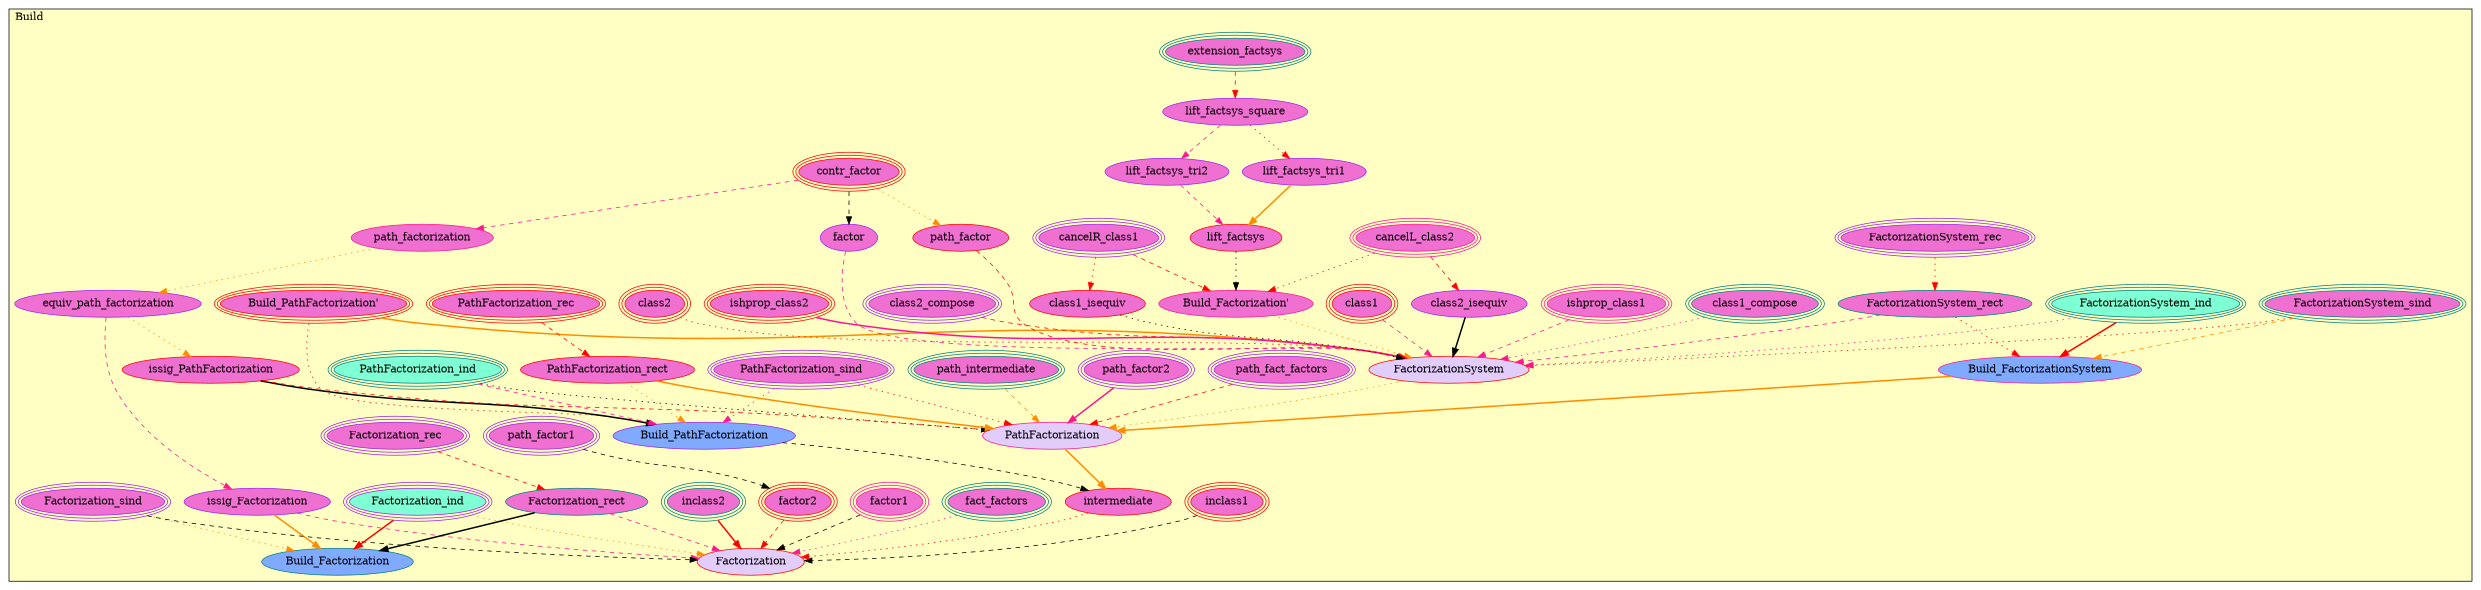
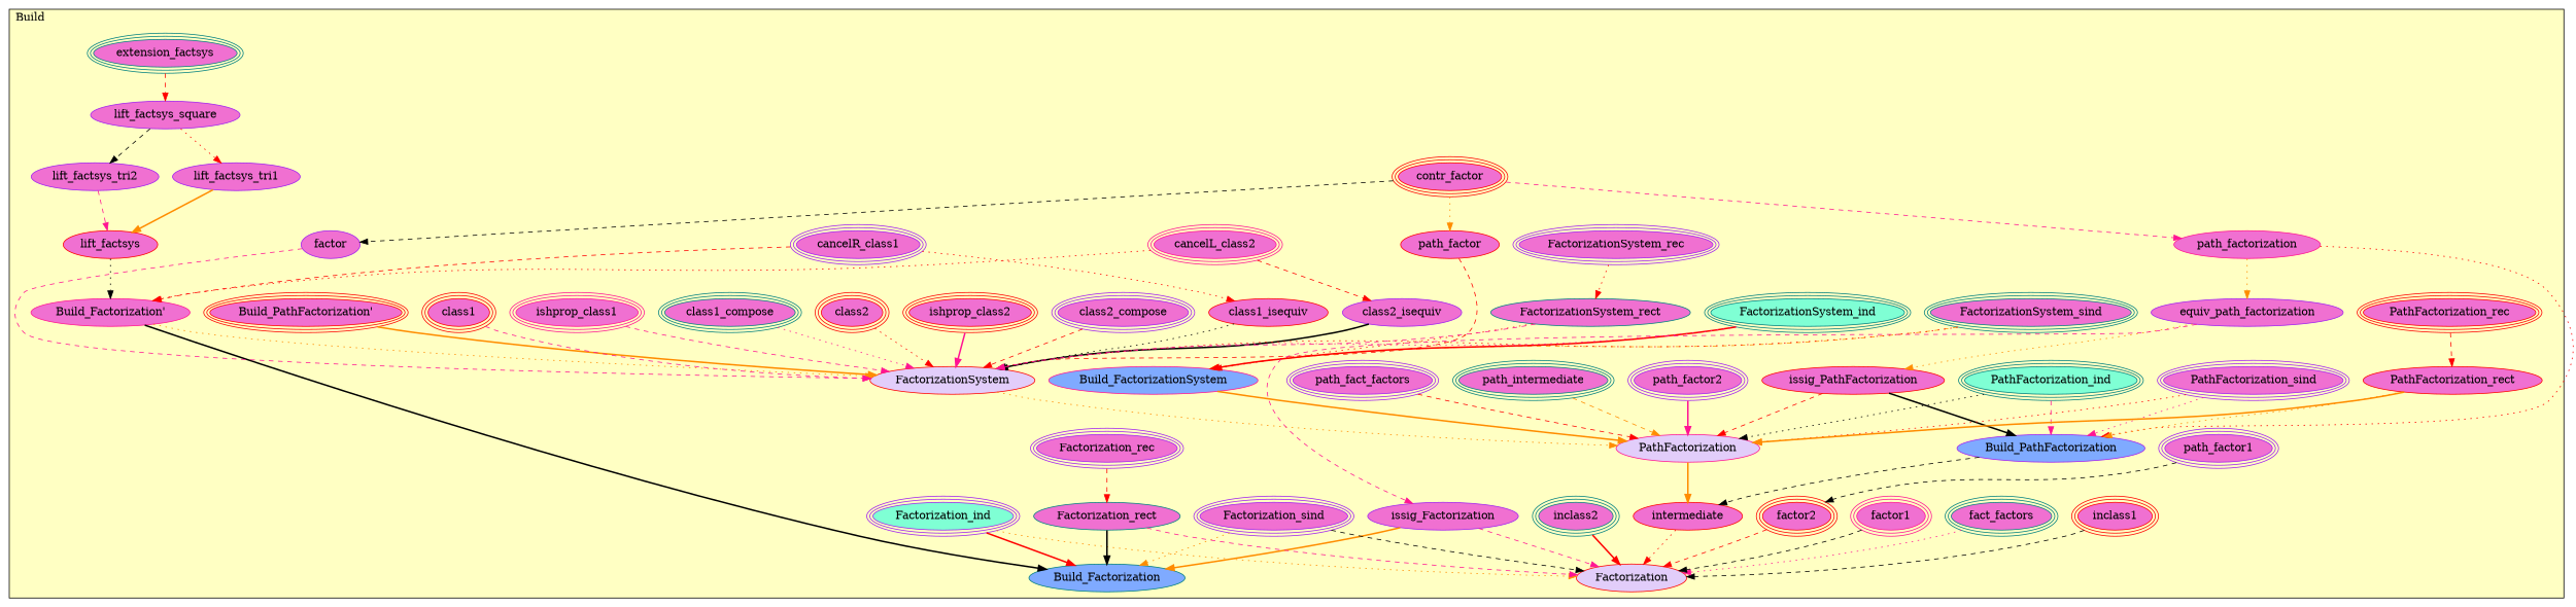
  digraph {
    node [color=purple fillcolor="#F070D1" peripheries=3 style=filled]
    edge [color=red style=dashed]
    n1 [color=teal label=extension_factsys]
    n2 [label=lift_factsys_square peripheries=""]
    n3 [label=lift_factsys_tri2 peripheries=""]
    n4 [label=lift_factsys_tri1 peripheries=""]
    n5 [color=red label=lift_factsys peripheries=""]
    n6 [color=deeppink label=cancelL_class2]
    n7 [label=cancelR_class1]
    n8 [color=red label="Build_PathFactorization'"]
    n9 [color=deeppink label="Build_Factorization'" peripheries=""]
    n10 [color=red label=contr_factor]
    n11 [color=red label=path_factor peripheries=""]
    n12 [label=factor peripheries=""]
    n13 [label=class2_compose]
    n14 [label=class2_isequiv peripheries=""]
    n15 [color=red label=ishprop_class2]
    n16 [color=red label=class2]
    n17 [color=teal label=class1_compose]
    n18 [color=red label=class1_isequiv peripheries=""]
    n19 [color=deeppink label=ishprop_class1]
    n20 [color=red label=class1]
    n21 [color=teal label=FactorizationSystem_sind]
    n22 [label=FactorizationSystem_rec]
    n23 [color=teal fillcolor="#7FFFD4" label=FactorizationSystem_ind]
    n24 [color=teal label=FactorizationSystem_rect peripheries=""]
    n25 [color=deeppink fillcolor="#7FAAFF" label=Build_FactorizationSystem peripheries=""]
    n26 [color=red fillcolor="#E2CDFA" label=FactorizationSystem peripheries=""]
    n27 [color=deeppink label=path_factorization peripheries=""]
    n28 [label=equiv_path_factorization peripheries=""]
    n29 [color=red label=issig_PathFactorization peripheries=""]
    n30 [label=path_fact_factors]
    n31 [label=path_factor2]
    n32 [label=path_factor1]
    n33 [color=teal label=path_intermediate]
    n34 [label=PathFactorization_sind]
    n35 [color=red label=PathFactorization_rec]
    n36 [color=teal fillcolor="#7FFFD4" label=PathFactorization_ind]
    n37 [color=red label=PathFactorization_rect peripheries=""]
    n38 [fillcolor="#7FAAFF" label=Build_PathFactorization peripheries=""]
    n39 [color=deeppink fillcolor="#E2CDFA" label=PathFactorization peripheries=""]
    n40 [label=issig_Factorization peripheries=""]
    n41 [color=teal label=inclass2]
    n42 [color=red label=inclass1]
    n43 [color=teal label=fact_factors]
    n44 [color=red label=factor2]
    n45 [color=deeppink label=factor1]
    n46 [color=red label=intermediate peripheries=""]
    n47 [label=Factorization_sind]
    n48 [label=Factorization_rec]
    n49 [fillcolor="#7FFFD4" label=Factorization_ind]
    n50 [color=teal label=Factorization_rect peripheries=""]
    n51 [color=teal fillcolor="#7FAAFF" label=Build_Factorization peripheries=""]
    n52 [color=red fillcolor="#E2CDFA" label=Factorization peripheries=""]
    subgraph cluster_1 {
      fillcolor="#FFFFC3"
      label=Build
      labeljust=l
      style=filled
      n1
      n2
      n3
      n4
      n5
      n6
      n7
      n8
      n9
      n10
      n11
      n12
      n13
      n14
      n15
      n16
      n17
      n18
      n19
      n20
      n21
      n22
      n23
      n24
      n25
      n26
      n27
      n28
      n29
      n30
      n31
      n32
      n33
      n34
      n35
      n36
      n37
      n38
      n39
      n40
      n41
      n42
      n43
      n44
      n45
      n46
      n47
      n48
      n49
      n50
      n51
      n52
    }
    n1 -> n2
-   n2 -> n3 [color=deeppink]
+   n2 -> n3 [color=black]
    n2 -> n4 [style=dotted]
    n3 -> n5 [color=deeppink]
    n4 -> n5 [color=darkorange style=bold]
    n5 -> n9 [color=black style=dotted]
    n6 -> n9 [style=dotted]
    n6 -> n14
    n7 -> n9
    n7 -> n18 [style=dotted]
    n8 -> n26 [color=darkorange style=bold]
-   n8 -> n38 [style=dotted]
+   n27 -> n38 [style=dotted]
    n9 -> n26 [color=darkorange style=dotted]
+   n9 -> n51 [color=black style=bold]
    n10 -> n11 [color=darkorange style=dotted]
    n10 -> n12 [color=black]
    n10 -> n27 [color=deeppink]
    n11 -> n26
    n12 -> n26 [color=deeppink]
    n13 -> n26
    n14 -> n26 [color=black style=bold]
    n15 -> n26 [color=deeppink style=bold]
    n16 -> n26 [style=dotted]
    n17 -> n26 [color=deeppink style=dotted]
    n18 -> n26 [color=black style=dotted]
    n19 -> n26 [color=deeppink]
    n20 -> n26 [color=deeppink]
    n21 -> n25 [color=darkorange]
    n21 -> n26 [style=dotted]
    n22 -> n24 [style=dotted]
    n23 -> n25 [style=bold]
    n23 -> n26 [color=deeppink style=dotted]
    n24 -> n25 [style=dotted]
    n24 -> n26 [color=deeppink]
    n25 -> n39 [color=darkorange style=bold]
    n26 -> n39 [color=darkorange style=dotted]
    n27 -> n28 [color=darkorange style=dotted]
    n28 -> n29 [color=darkorange style=dotted]
    n28 -> n40 [color=deeppink]
    n29 -> n38 [color=black style=bold]
    n29 -> n39
    n30 -> n39
    n31 -> n39 [color=deeppink style=bold]
    n32 -> n44 [color=black]
    n33 -> n39 [color=darkorange]
    n34 -> n38 [color=deeppink style=dotted]
    n34 -> n39 [style=dotted]
    n35 -> n37
    n36 -> n38 [color=deeppink]
    n36 -> n39 [color=black style=dotted]
    n37 -> n38 [color=darkorange style=dotted]
    n37 -> n39 [color=darkorange style=bold]
    n38 -> n46 [color=black]
    n39 -> n46 [color=darkorange style=bold]
    n40 -> n51 [color=darkorange style=bold]
    n40 -> n52 [color=deeppink]
    n41 -> n52 [style=bold]
    n42 -> n52 [color=black]
    n43 -> n52 [color=deeppink style=dotted]
    n44 -> n52
    n45 -> n52 [color=black]
    n46 -> n52 [style=dotted]
    n47 -> n51 [color=darkorange style=dotted]
    n47 -> n52 [color=black]
    n48 -> n50
    n49 -> n51 [style=bold]
    n49 -> n52 [color=darkorange style=dotted]
    n50 -> n51 [color=black style=bold]
    n50 -> n52 [color=deeppink]
  }
